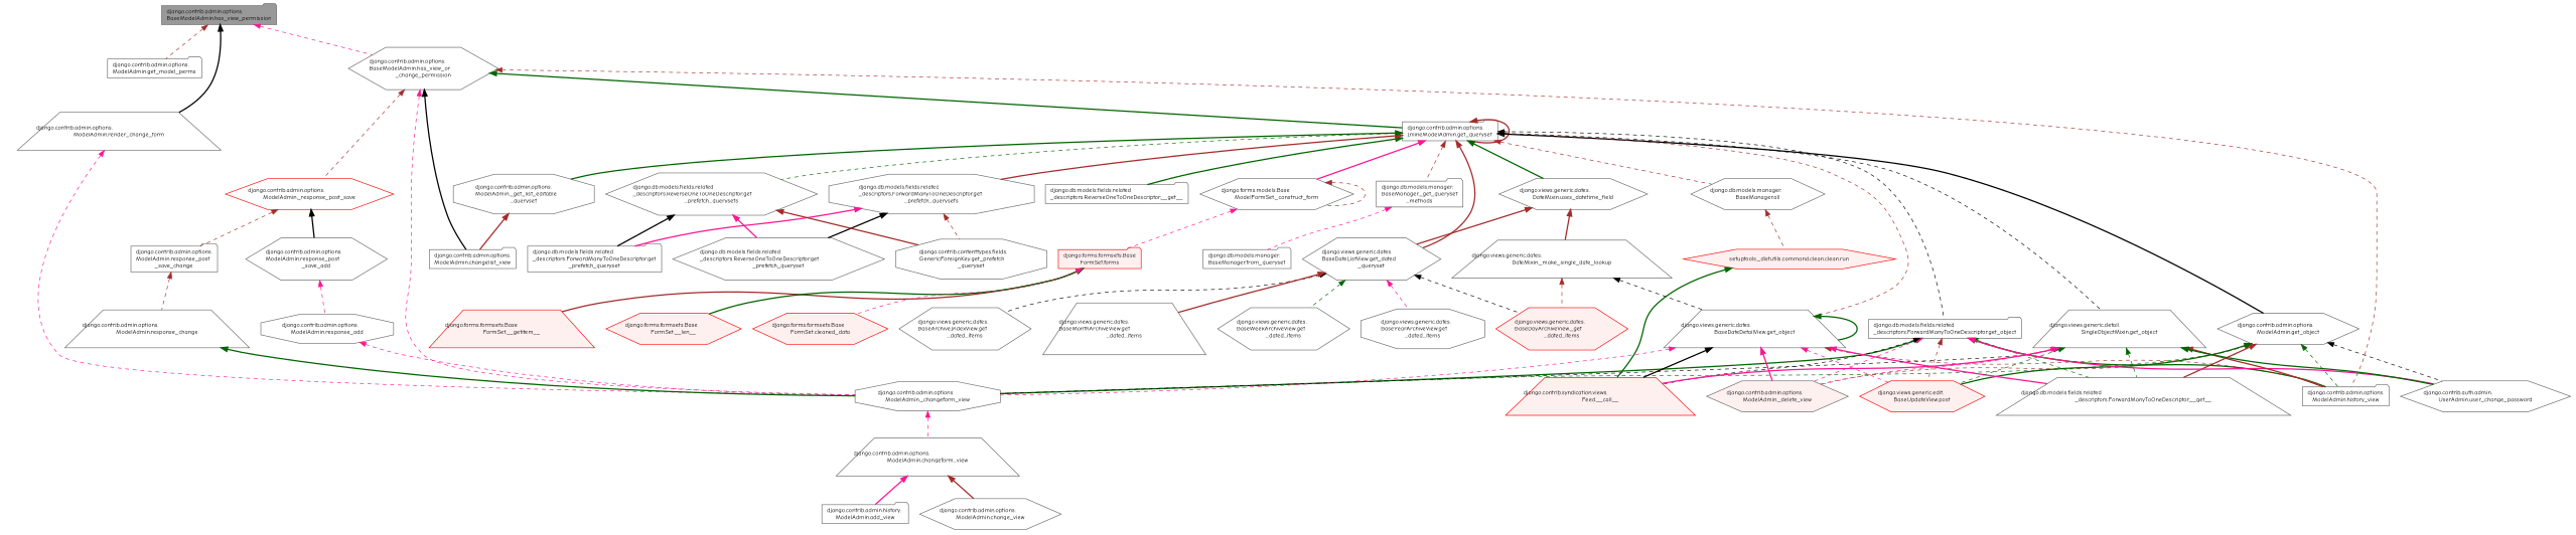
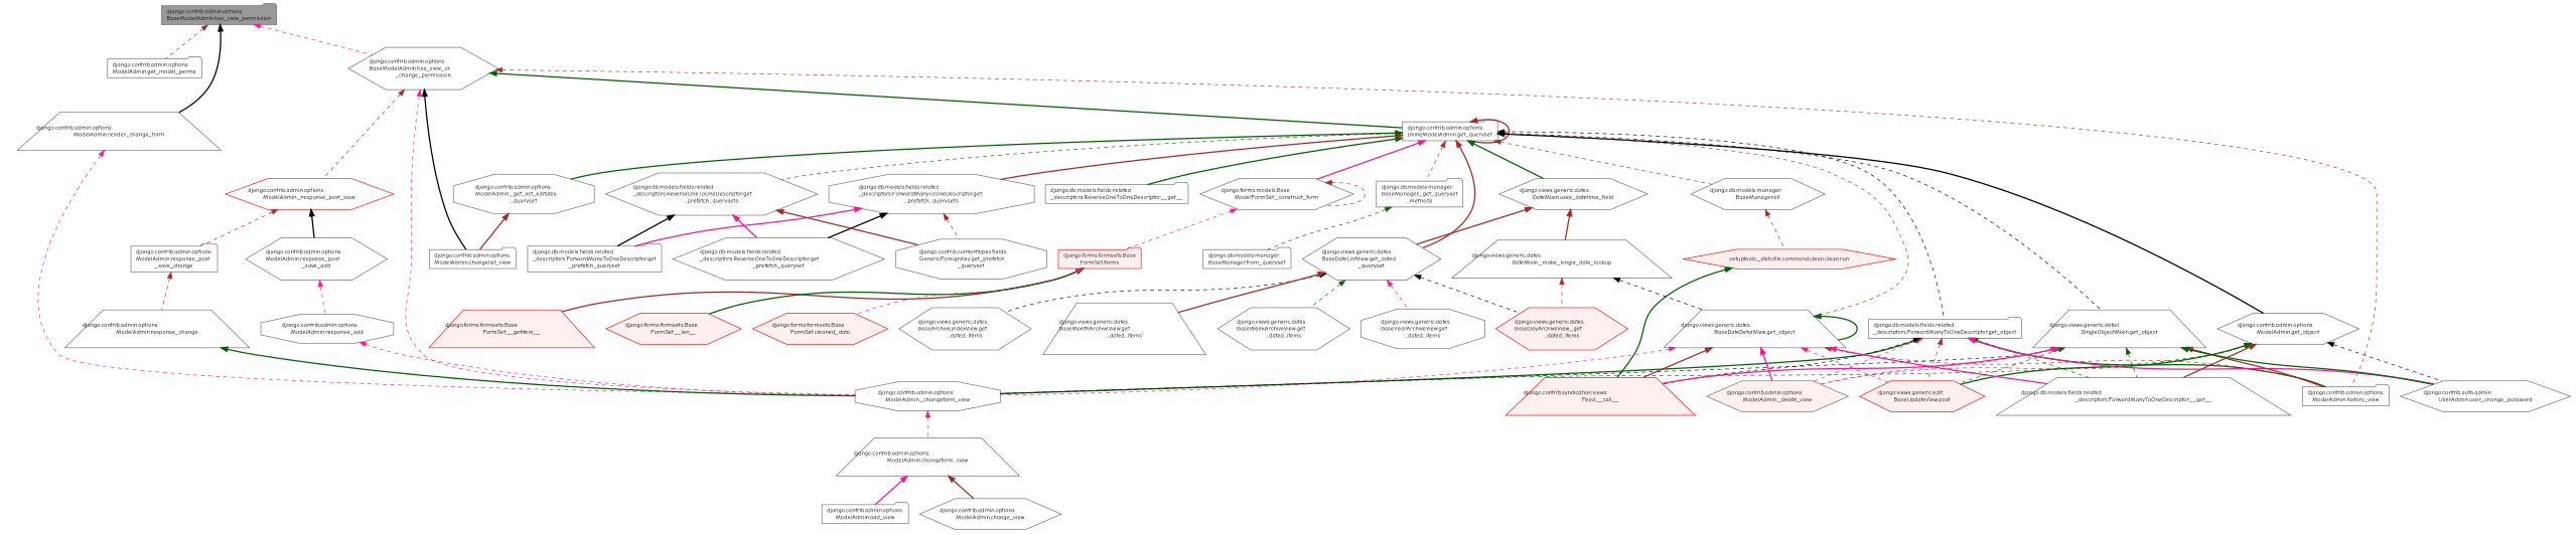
  digraph {
    fontname="Comic Neue"
    rankdir=TB
    node [color=grey40 fillcolor=white fontname="Comic Neue" fontsize=10 shape=hexagon style=filled]
    edge [color=brown dir=back fontname="Comic Neue" fontsize=10 labelfontname=Helvetica labelfontsize=10 style=dashed]
    n1 [color=gray40 fillcolor=grey60 fontcolor=black height=0.2 label="django.contrib.admin.options.\lBaseModelAdmin.has_view_permission" shape=folder width=0.4]
    n2 [height=0.2 label="django.contrib.admin.options.\lModelAdmin.get_model_perms" shape=folder width=0.4]
    n3 [height=0.2 label="django.contrib.admin.options.\lBaseModelAdmin.has_view_or\l_change_permission" width=0.4]
    n4 [height=0.2 label="django.contrib.admin.options.\lModelAdmin.render_change_form" shape=trapezium width=0.4]
    n5 [height=0.2 label="django.contrib.admin.options.\lModelAdmin._changeform_view" shape=octagon width=0.4]
    n6 [color=red height=0.2 label="django.contrib.admin.options.\lModelAdmin._response_post_save" width=0.4]
    n7 [height=0.2 label="django.contrib.admin.options.\lModelAdmin.changelist_view" shape=folder width=0.4]
    n8 [height=0.2 label="django.contrib.admin.options.\lInlineModelAdmin.get_queryset" shape=folder width=0.4]
    n9 [height=0.2 label="django.contrib.admin.options.\lModelAdmin.history_view" shape=folder width=0.4]
    n10 [height=0.2 label="django.contrib.admin.options.\lModelAdmin.changeform_view" shape=trapezium width=0.4]
    n11 [height=0.2 label="django.contrib.admin.options.\lModelAdmin.response_post\l_save_add" width=0.4]
    n12 [height=0.2 label="django.contrib.admin.options.\lModelAdmin.response_post\l_save_change" shape=folder width=0.4]
    n13 [height=0.2 label="django.db.models.fields.related\l_descriptors.ReverseOneToOneDescriptor.__get__" shape=folder width=0.4]
    n14 [height=0.2 label="django.forms.models.Base\lModelFormSet._construct_form" width=0.4]
    n15 [height=0.2 label="django.contrib.admin.options.\lModelAdmin._get_list_editable\l_queryset" shape=octagon width=0.4]
    n16 [height=0.2 label="django.db.models.manager.\lBaseManager._get_queryset\l_methods" shape=folder width=0.4]
    n17 [height=0.2 label="django.db.models.manager.\lBaseManager.all" width=0.4]
    n18 [height=0.2 label="django.views.generic.dates.\lBaseDateListView.get_dated\l_queryset" width=0.4]
    n19 [height=0.2 label="django.contrib.admin.options.\lModelAdmin.get_object" width=0.4]
    n20 [height=0.2 label="django.db.models.fields.related\l_descriptors.ForwardManyToOneDescriptor.get_object" shape=folder width=0.4]
    n21 [height=0.2 label="django.views.generic.dates.\lBaseDateDetailView.get_object" shape=trapezium width=0.4]
    n22 [height=0.2 label="django.views.generic.detail.\lSingleObjectMixin.get_object" shape=trapezium width=0.4]
    n23 [height=0.2 label="django.db.models.fields.related\l_descriptors.ForwardManyToOneDescriptor.get\l_prefetch_querysets" shape=octagon width=0.4]
    n24 [height=0.2 label="django.db.models.fields.related\l_descriptors.ReverseOneToOneDescriptor.get\l_prefetch_querysets" width=0.4]
    n25 [height=0.2 label="django.views.generic.dates.\lDateMixin.uses_datetime_field" width=0.4]
-   n26 [height=0.2 label="django.contrib.admin.history.\lModelAdmin.add_view" shape=folder width=0.4]
+   n26 [height=0.2 label="django.contrib.admin.options.\lModelAdmin.add_view" shape=folder width=0.4]
    n27 [height=0.2 label="django.contrib.admin.options.\lModelAdmin.change_view" width=0.4]
    n28 [height=0.2 label="django.contrib.admin.options.\lModelAdmin.response_add" shape=octagon width=0.4]
    n29 [height=0.2 label="django.contrib.admin.options.\lModelAdmin.response_change" shape=trapezium width=0.4]
    n30 [color=red fillcolor="#FFF0F0" height=0.2 label="django.forms.formsets.Base\lFormSet.forms" shape=folder width=0.4]
    n31 [height=0.2 label="django.db.models.manager.\lBaseManager.from_queryset" shape=folder width=0.4]
    n32 [color=red fillcolor="#FFF0F0" height=0.2 label="setuptools._distutils.command.clean.clean.run" width=0.4]
    n33 [color=red fillcolor="#FFF0F0" height=0.2 label="django.views.generic.dates.\lBaseDayArchiveView._get\l_dated_items" width=0.4]
    n34 [height=0.2 label="django.views.generic.dates.\lBaseArchiveIndexView.get\l_dated_items" width=0.4]
    n35 [height=0.2 label="django.views.generic.dates.\lBaseMonthArchiveView.get\l_dated_items" shape=trapezium width=0.4]
    n36 [height=0.2 label="django.views.generic.dates.\lBaseWeekArchiveView.get\l_dated_items" width=0.4]
    n37 [height=0.2 label="django.views.generic.dates.\lBaseYearArchiveView.get\l_dated_items" shape=octagon width=0.4]
    n38 [height=0.2 label="django.db.models.fields.related\l_descriptors.ForwardManyToOneDescriptor.__get__" shape=trapezium width=0.4]
    n39 [fillcolor="#FFF0F0" height=0.2 label="django.contrib.admin.options.\lModelAdmin._delete_view" width=0.4]
    n40 [color=red fillcolor="#FFF0F0" height=0.2 label="django.views.generic.edit.\lBaseUpdateView.post" width=0.4]
    n41 [height=0.2 label="django.contrib.auth.admin.\lUserAdmin.user_change_password" width=0.4]
    n42 [color=red fillcolor="#FFF0F0" height=0.2 label="django.contrib.syndication.views.\lFeed.__call__" shape=trapezium width=0.4]
    n43 [height=0.2 label="django.contrib.contenttypes.fields.\lGenericForeignKey.get_prefetch\l_queryset" shape=octagon width=0.4]
    n44 [height=0.2 label="django.db.models.fields.related\l_descriptors.ForwardManyToOneDescriptor.get\l_prefetch_queryset" shape=folder width=0.4]
    n45 [height=0.2 label="django.db.models.fields.related\l_descriptors.ReverseOneToOneDescriptor.get\l_prefetch_queryset" width=0.4]
    n46 [height=0.2 label="django.views.generic.dates.\lDateMixin._make_single_date_lookup" shape=trapezium width=0.4]
    n47 [color=red fillcolor="#FFF0F0" height=0.2 label="django.forms.formsets.Base\lFormSet.__getitem__" shape=trapezium width=0.4]
    n48 [color=red fillcolor="#FFF0F0" height=0.2 label="django.forms.formsets.Base\lFormSet.__len__" width=0.4]
    n49 [color=red fillcolor="#FFF0F0" height=0.2 label="django.forms.formsets.Base\lFormSet.cleaned_data" width=0.4]
    n1 -> n2
    n1 -> n3 [color=deeppink]
    n1 -> n4 [color=black style=bold]
    n3 -> n5 [color=deeppink]
    n3 -> n6
    n3 -> n7 [color=black style=bold]
    n3 -> n8 [color=darkgreen style=bold]
    n3 -> n9
    n4 -> n5 [color=deeppink]
    n5 -> n10 [color=deeppink]
    n6 -> n11 [color=black style=bold]
    n6 -> n12
    n8 -> n8 [style=bold]
    n8 -> n13 [color=darkgreen style=bold]
    n8 -> n14 [color=deeppink style=bold]
    n8 -> n15 [color=darkgreen style=bold]
    n8 -> n16
    n8 -> n17
    n8 -> n18 [style=bold]
    n8 -> n19 [color=black style=bold]
    n8 -> n20 [color=black]
    n8 -> n21
    n8 -> n22 [color=black]
    n8 -> n23 [style=bold]
    n8 -> n24 [color=darkgreen]
    n8 -> n25 [color=darkgreen style=bold]
    n10 -> n26 [color=deeppink style=bold]
    n10 -> n27 [style=bold]
    n11 -> n28 [color=deeppink]
    n12 -> n29
    n14 -> n14
    n14 -> n30 [color=deeppink]
    n15 -> n7 [style=bold]
-   n16 -> n31 [color=deeppink]
+   n16 -> n31 [color=darkgreen]
    n17 -> n32
    n18 -> n33 [color=black]
    n18 -> n34 [color=black]
    n18 -> n35 [style=bold]
    n18 -> n36 [color=darkgreen]
    n18 -> n37 [color=deeppink]
    n19 -> n5 [color=darkgreen]
-   n19 -> n9 [color=darkgreen]
    n19 -> n38 [style=bold]
    n19 -> n39
    n19 -> n40 [color=darkgreen style=bold]
    n19 -> n41 [color=black]
    n20 -> n5 [color=darkgreen style=bold]
    n20 -> n9 [color=darkgreen style=bold]
    n20 -> n38 [color=darkgreen]
    n20 -> n39 [color=deeppink]
    n20 -> n40
    n20 -> n41 [color=deeppink style=bold]
    n20 -> n42 [color=black]
    n21 -> n5 [color=deeppink]
    n21 -> n9
    n21 -> n21 [color=darkgreen style=bold]
    n21 -> n38 [color=deeppink style=bold]
    n21 -> n39 [color=deeppink style=bold]
    n21 -> n40 [color=deeppink]
-   n21 -> n42 [color=black style=bold]
+   n21 -> n42 [style=bold]
    n22 -> n5 [color=black]
    n22 -> n9 [style=bold]
    n22 -> n38 [color=darkgreen]
    n22 -> n39 [color=deeppink]
    n22 -> n40 [color=darkgreen]
    n22 -> n41 [color=darkgreen style=bold]
    n22 -> n42 [color=deeppink style=bold]
    n23 -> n43
    n23 -> n44 [color=deeppink style=bold]
    n23 -> n45 [color=black style=bold]
    n24 -> n43 [style=bold]
    n24 -> n44 [color=black style=bold]
    n24 -> n45 [color=deeppink style=bold]
    n25 -> n18 [style=bold]
    n25 -> n46 [style=bold]
    n28 -> n5 [color=deeppink]
    n29 -> n5 [color=darkgreen style=bold]
    n30 -> n47 [style=bold]
    n30 -> n48 [color=darkgreen style=bold]
    n30 -> n49 [color=deeppink]
    n32 -> n42 [color=darkgreen style=bold]
    n46 -> n21 [color=black]
    n46 -> n33
  }
